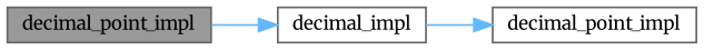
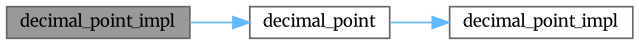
  digraph {
    rankdir=LR
    fontname=Merriweather
    node [color=grey40 fillcolor=white fontname=Merriweather fontsize=10 shape=box style=filled]
    edge [color=steelblue1 fontname=Merriweather fontsize=10 labelfontname=Helvetica labelfontsize=10 style=solid]
    n1 [color=gray40 fillcolor=grey60 fontcolor=black height=0.2 label=decimal_point_impl width=0.4]
-   n2 [height=0.2 label=decimal_impl width=0.4]
+   n2 [height=0.2 label=decimal_point width=0.4]
    n3 [height=0.2 label=decimal_point_impl width=0.4]
    n1 -> n2
    n2 -> n3
  }
